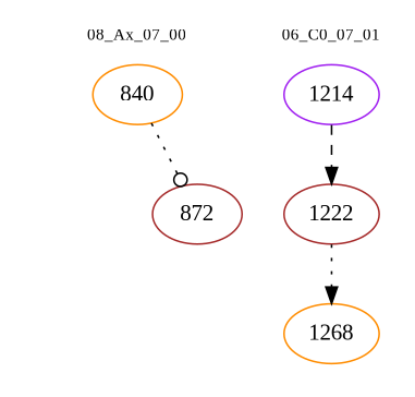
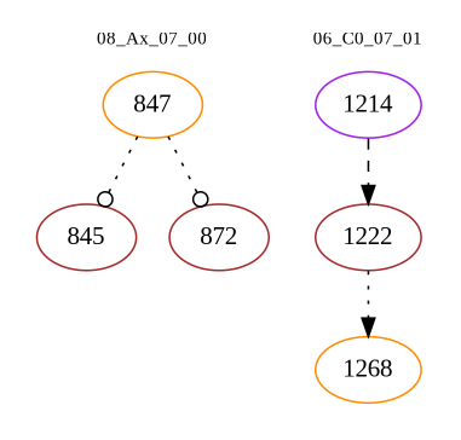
  digraph {
    fontname="Liberation Serif"
    node [color=brown fontname="Liberation Serif"]
    edge [arrowhead=odot color=black fontname="Liberation Serif" style=dotted]
-   n1 [color=darkorange label=840]
+   n1 [color=darkorange label=847]
+   n2 [label=845]
    n3 [label=872]
    n4 [color=purple label=1214]
    n5 [label=1222]
    n6 [color=darkorange label=1268]
    subgraph cluster_1 {
      color=white
      fontsize=10
      label="08_Ax_07_00"
      n1
+     n2
      n3
    }
    subgraph cluster_2 {
      color=white
      fontsize=10
      label="06_C0_07_01"
      n4
      n5
      n6
    }
+   n1 -> n2
    n1 -> n3
    n4 -> n5 [arrowhead=normal style=dashed]
    n5 -> n6 [arrowhead=normal]
  }
